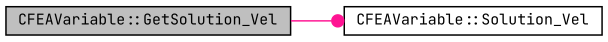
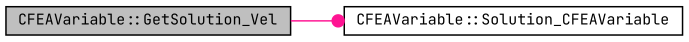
  digraph {
    rankdir=LR
    fontname="JetBrains Mono"
    node [color=black fontname="JetBrains Mono" fontsize=10 shape=record style=filled]
    n1 [fillcolor=grey75 fontcolor=black height=0.2 label="CFEAVariable::GetSolution_Vel" width=0.4]
-   n2 [fillcolor=white height=0.2 label="CFEAVariable::Solution_Vel" width=0.4]
+   n2 [fillcolor=white height=0.2 label="CFEAVariable::Solution_CFEAVariable" width=0.4]
    n1 -> n2 [color=deeppink fontname="JetBrains Mono" fontsize=10 labelfontname=Helvetica labelfontsize=10 style=solid arrowhead=dot]
  }
